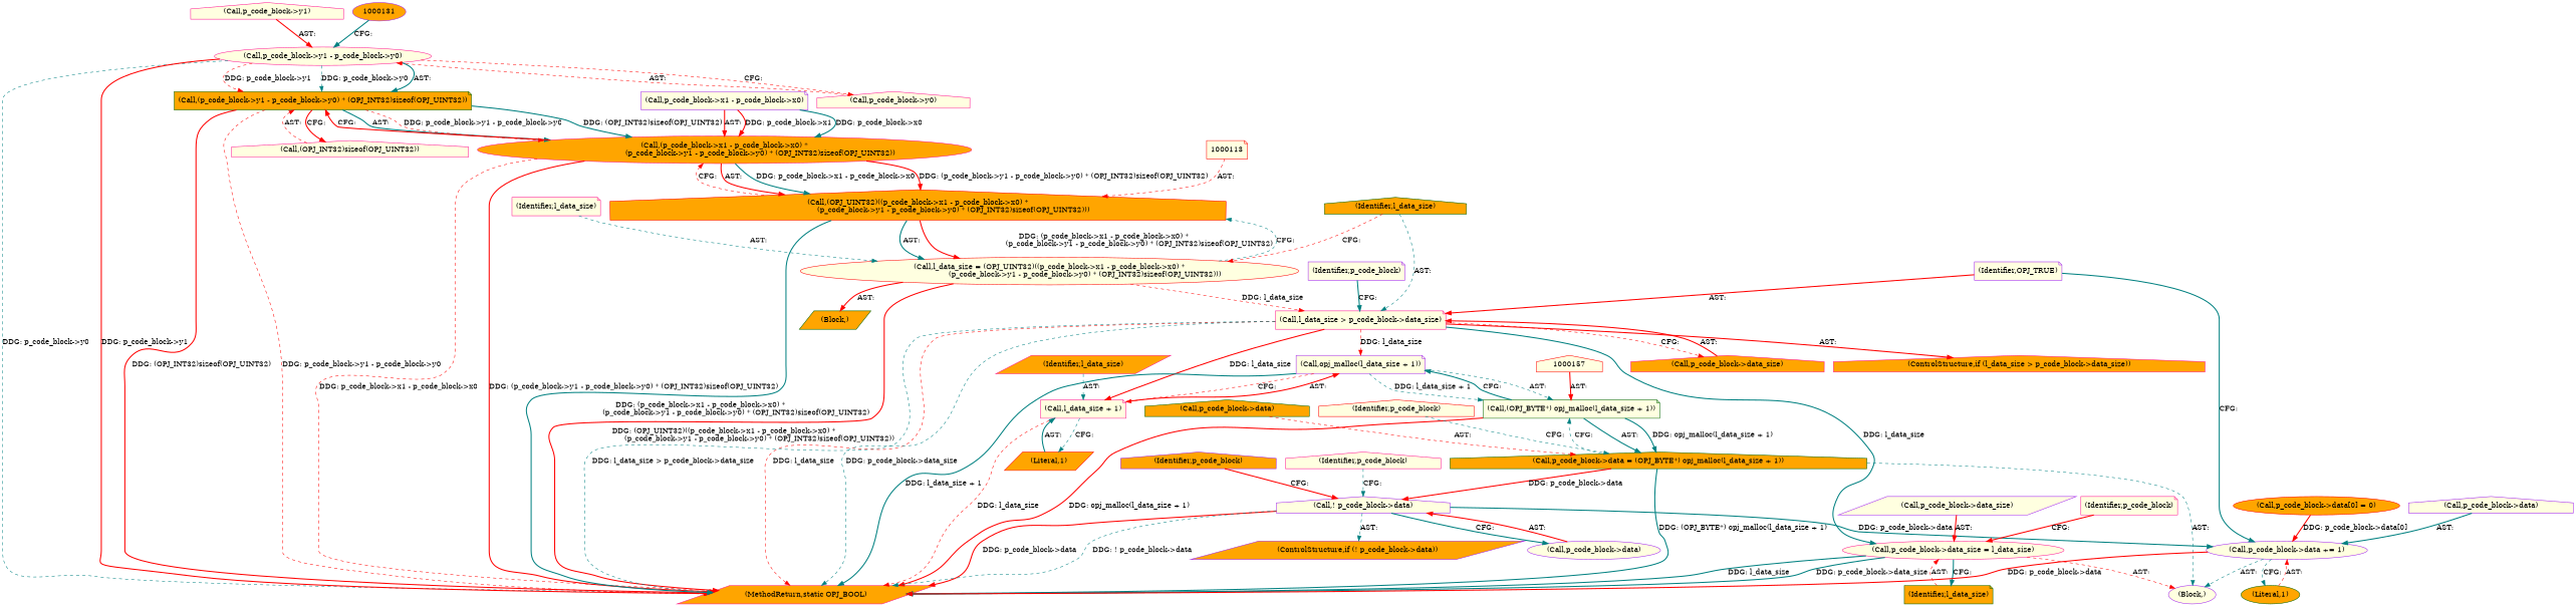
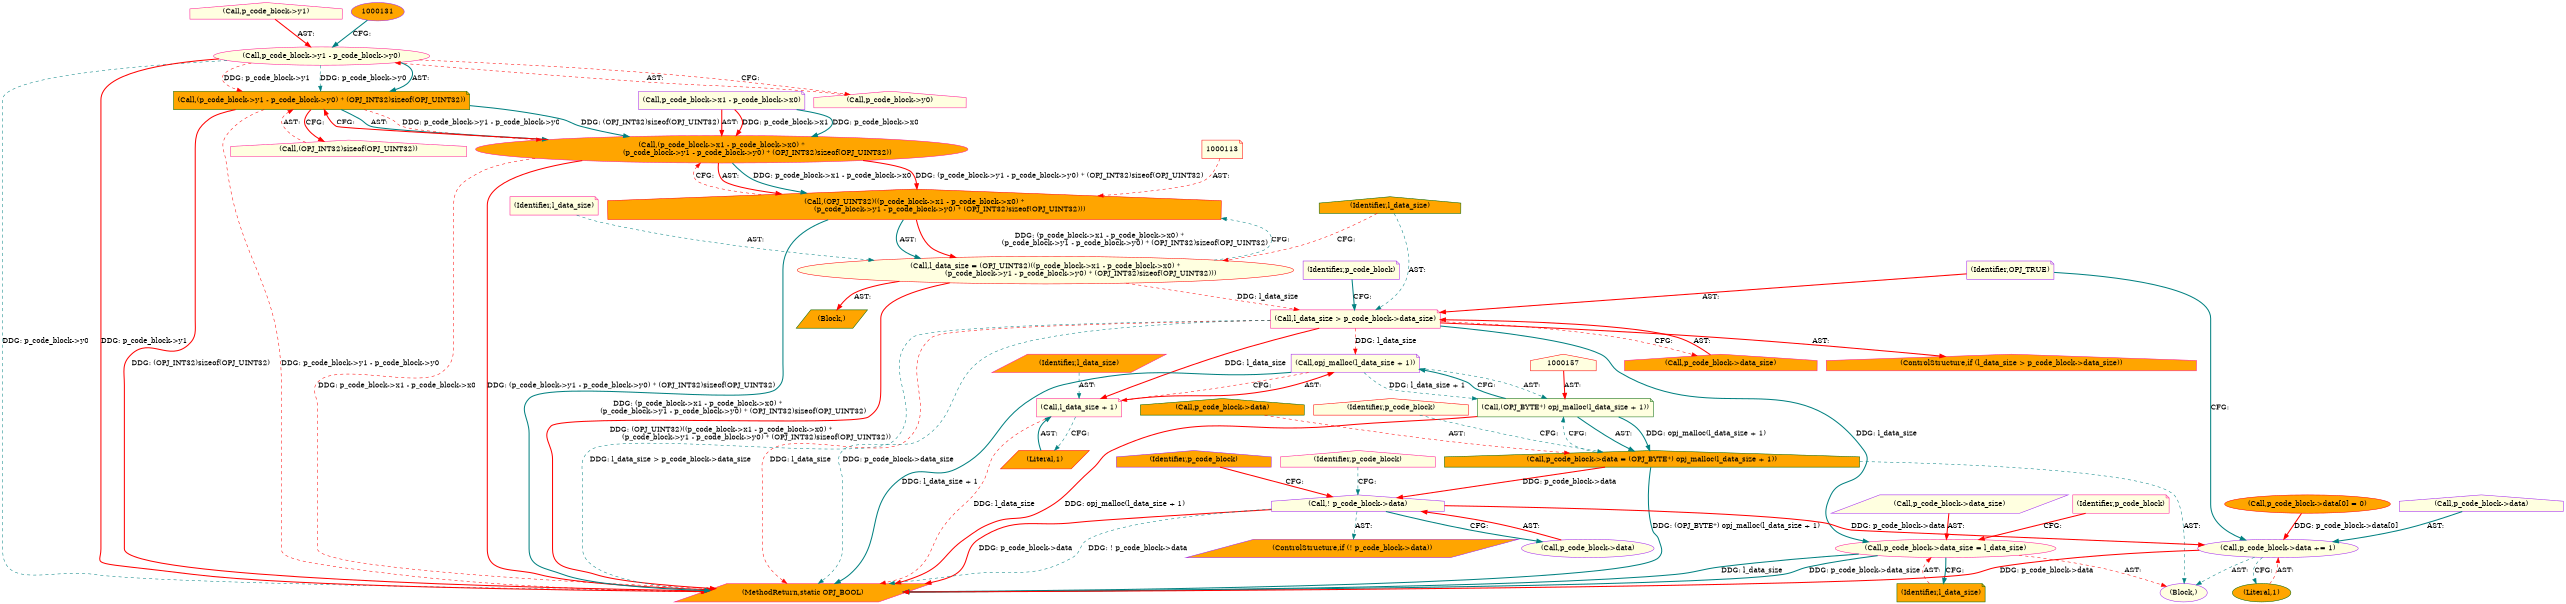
  digraph {
    node [color=deeppink fillcolor=lightyellow shape=house style=filled]
    edge [color=red style=bold]
    n1 [label="(Call,p_code_block->y1 - p_code_block->y0)" shape=ellipse]
    n2 [color=darkgreen fillcolor=orange label="(Call,(p_code_block->y1 - p_code_block->y0) * (OPJ_INT32)sizeof(OPJ_UINT32))" shape=note]
    n3 [label="(Call,p_code_block->y0)"]
    n4 [fillcolor=orange label="(MethodReturn,static OPJ_BOOL)" shape=parallelogram]
    n5 [fillcolor=orange label="(Call,(p_code_block->x1 - p_code_block->x0) *\n                               (p_code_block->y1 - p_code_block->y0) * (OPJ_INT32)sizeof(OPJ_UINT32))" shape=ellipse]
    n6 [label="(Call,(OPJ_INT32)sizeof(OPJ_UINT32))"]
    n7 [color=red fillcolor=orange label="(Call,(OPJ_UINT32)((p_code_block->x1 - p_code_block->x0) *\n                               (p_code_block->y1 - p_code_block->y0) * (OPJ_INT32)sizeof(OPJ_UINT32)))"]
    n8 [color=red label="(Call,l_data_size = (OPJ_UINT32)((p_code_block->x1 - p_code_block->x0) *\n                               (p_code_block->y1 - p_code_block->y0) * (OPJ_INT32)sizeof(OPJ_UINT32)))" shape=ellipse]
    n9 [label="(Call,l_data_size > p_code_block->data_size)" shape=note]
    n10 [color=darkgreen fillcolor=orange label="(Block,)" shape=parallelogram]
    n11 [color=purple label="(Call,opj_malloc(l_data_size + 1))" shape=note]
    n12 [label="(Call,l_data_size + 1)" shape=note]
    n13 [label="(Call,p_code_block->data_size = l_data_size)" shape=ellipse]
    n14 [fillcolor=orange label="(Call,p_code_block->data_size)"]
    n15 [fillcolor=orange label="(ControlStructure,if (l_data_size > p_code_block->data_size))"]
    n16 [color=darkgreen label="(Call,(OPJ_BYTE*) opj_malloc(l_data_size + 1))" shape=note]
    n17 [color=red fillcolor=orange label="(Literal,1)" shape=parallelogram]
    n18 [color=purple label="(Block,)" shape=ellipse]
    n19 [color=darkgreen fillcolor=orange label="(Identifier,l_data_size)" shape=note]
    n20 [color=darkgreen fillcolor=orange label="(Call,p_code_block->data = (OPJ_BYTE*) opj_malloc(l_data_size + 1))"]
    n21 [color=purple label="(Call,! p_code_block->data)"]
    n22 [color=purple label="(Call,p_code_block->data += 1)" shape=ellipse]
    n23 [color=purple fillcolor=orange label="(ControlStructure,if (! p_code_block->data))" shape=parallelogram]
    n24 [color=purple label="(Call,p_code_block->data)" shape=ellipse]
    n25 [color=darkgreen fillcolor=orange label="(Literal,1)" shape=ellipse]
    n26 [color=purple label="(Identifier,OPJ_TRUE)" shape=note]
    n27 [color=purple label="(Call,p_code_block->data_size)" shape=parallelogram]
    n28 [color=purple fillcolor=orange label="(Identifier,p_code_block)"]
    n29 [color=red fillcolor=orange label="(Call,p_code_block->data[0] = 0)" shape=ellipse]
    n30 [label="(Identifier,p_code_block)"]
    n31 [color=darkgreen fillcolor=orange label="(Call,p_code_block->data)"]
    n32 [color=purple label="(Identifier,p_code_block)" shape=note]
    n33 [fillcolor=orange label="(Identifier,l_data_size)" shape=parallelogram]
    n34 [color=red label="(Identifier,p_code_block)"]
    n35 [color=purple label="(Call,p_code_block->x1 - p_code_block->x0)" shape=note]
    n36 [label="(Call,p_code_block->y1)"]
    n37 [color=darkgreen fillcolor=orange label="(Identifier,l_data_size)"]
    n38 [label="(Identifier,p_code_block)" shape=note]
    n39 [label="(Identifier,l_data_size)" shape=note]
    n40 [color=purple label="(Call,p_code_block->data)"]
    1000131 [color=purple fillcolor=orange shape=ellipse]
    1000113 [color=red shape=note]
    1000157 [color=red]
    n1 -> n2 [color=teal label="AST: "]
    n1 -> n2 [label="DDG: p_code_block->y1" style=dashed]
    n1 -> n2 [color=teal label="DDG: p_code_block->y0" style=dashed]
    n1 -> n3 [label="CFG: " style=dashed]
    n1 -> n4 [color=teal label="DDG: p_code_block->y0" style=dashed]
    n1 -> n4 [label="DDG: p_code_block->y1"]
    n2 -> n4 [label="DDG: (OPJ_INT32)sizeof(OPJ_UINT32)"]
    n2 -> n4 [label="DDG: p_code_block->y1 - p_code_block->y0" style=dashed]
    n2 -> n5 [color=teal label="AST: "]
    n2 -> n5 [label="DDG: p_code_block->y1 - p_code_block->y0" style=dashed]
    n2 -> n5 [color=teal label="DDG: (OPJ_INT32)sizeof(OPJ_UINT32)"]
    n2 -> n6 [label="CFG: "]
    n3 -> n1 [label="AST: " style=dashed]
    n5 -> n2 [label="CFG: "]
    n5 -> n4 [label="DDG: p_code_block->x1 - p_code_block->x0" style=dashed]
    n5 -> n4 [label="DDG: (p_code_block->y1 - p_code_block->y0) * (OPJ_INT32)sizeof(OPJ_UINT32)"]
    n5 -> n7 [label="AST: "]
    n5 -> n7 [color=teal label="DDG: p_code_block->x1 - p_code_block->x0"]
    n5 -> n7 [label="DDG: (p_code_block->y1 - p_code_block->y0) * (OPJ_INT32)sizeof(OPJ_UINT32)"]
    n6 -> n2 [label="AST: " style=dashed]
    n7 -> n4 [color=teal label="DDG: (p_code_block->x1 - p_code_block->x0) *\n                               (p_code_block->y1 - p_code_block->y0) * (OPJ_INT32)sizeof(OPJ_UINT32)"]
    n7 -> n5 [label="CFG: " style=dashed]
    n7 -> n8 [color=teal label="AST: "]
    n7 -> n8 [label="DDG: (p_code_block->x1 - p_code_block->x0) *\n                               (p_code_block->y1 - p_code_block->y0) * (OPJ_INT32)sizeof(OPJ_UINT32)"]
    n8 -> n4 [label="DDG: (OPJ_UINT32)((p_code_block->x1 - p_code_block->x0) *\n                               (p_code_block->y1 - p_code_block->y0) * (OPJ_INT32)sizeof(OPJ_UINT32))"]
    n8 -> n7 [color=teal label="CFG: " style=dashed]
    n8 -> n9 [label="DDG: l_data_size" style=dashed]
    n8 -> n10 [label="AST: "]
    n9 -> n4 [color=teal label="DDG: l_data_size > p_code_block->data_size" style=dashed]
    n9 -> n4 [label="DDG: l_data_size" style=dashed]
    n9 -> n4 [color=teal label="DDG: p_code_block->data_size" style=dashed]
    n9 -> n11 [label="DDG: l_data_size" style=dashed]
    n9 -> n12 [label="DDG: l_data_size"]
    n9 -> n13 [color=teal label="DDG: l_data_size"]
    n9 -> n14 [label="CFG: " style=dashed]
    n9 -> n15 [label="AST: "]
    n11 -> n4 [color=teal label="DDG: l_data_size + 1"]
    n11 -> n12 [label="CFG: " style=dashed]
    n11 -> n16 [color=teal label="AST: " style=dashed]
    n11 -> n16 [color=teal label="DDG: l_data_size + 1" style=dashed]
    n12 -> n4 [label="DDG: l_data_size" style=dashed]
    n12 -> n11 [label="AST: "]
    n12 -> n17 [color=teal label="CFG: " style=dashed]
    n13 -> n4 [color=teal label="DDG: l_data_size"]
    n13 -> n4 [color=teal label="DDG: p_code_block->data_size"]
    n13 -> n18 [label="AST: " style=dashed]
    n13 -> n19 [color=teal label="CFG: "]
    n14 -> n9 [label="AST: "]
    n16 -> n4 [label="DDG: opj_malloc(l_data_size + 1)"]
    n16 -> n11 [color=teal label="CFG: "]
    n16 -> n20 [color=teal label="AST: "]
    n16 -> n20 [color=teal label="DDG: opj_malloc(l_data_size + 1)"]
    n17 -> n12 [color=teal label="AST: "]
    n19 -> n13 [label="AST: " style=dashed]
    n20 -> n4 [color=teal label="DDG: (OPJ_BYTE*) opj_malloc(l_data_size + 1)"]
    n20 -> n16 [color=teal label="CFG: " style=dashed]
    n20 -> n18 [color=teal label="AST: " style=dashed]
    n20 -> n21 [label="DDG: p_code_block->data"]
    n21 -> n4 [label="DDG: p_code_block->data"]
    n21 -> n4 [color=teal label="DDG: ! p_code_block->data" style=dashed]
-   n21 -> n22 [color=teal label="DDG: p_code_block->data"]
+   n21 -> n22 [label="DDG: p_code_block->data"]
    n21 -> n23 [color=teal label="AST: " style=dashed]
    n21 -> n24 [color=teal label="CFG: "]
    n22 -> n4 [label="DDG: p_code_block->data"]
    n22 -> n18 [color=teal label="AST: " style=dashed]
    n22 -> n25 [color=teal label="CFG: " style=dashed]
    n24 -> n21 [label="AST: "]
    n25 -> n22 [label="AST: " style=dashed]
    n26 -> n9 [label="AST: "]
    n26 -> n22 [color=teal label="CFG: "]
    n27 -> n13 [label="AST: "]
    n28 -> n21 [label="CFG: "]
    n29 -> n22 [label="DDG: p_code_block->data[0]"]
    n30 -> n21 [color=teal label="CFG: " style=dashed]
    n31 -> n20 [label="AST: " style=dashed]
    n32 -> n9 [color=teal label="CFG: "]
    n33 -> n12 [color=teal label="AST: " style=dashed]
    n34 -> n20 [color=teal label="CFG: " style=dashed]
    n35 -> n5 [label="AST: "]
    n35 -> n5 [label="DDG: p_code_block->x1"]
    n35 -> n5 [color=teal label="DDG: p_code_block->x0"]
    n36 -> n1 [label="AST: "]
    n37 -> n8 [label="CFG: " style=dashed]
    n37 -> n9 [color=teal label="AST: " style=dashed]
    n38 -> n13 [label="CFG: "]
    n39 -> n8 [color=teal label="AST: " style=dashed]
    n40 -> n22 [color=teal label="AST: "]
    1000131 -> n1 [color=teal label="CFG: "]
    1000113 -> n7 [label="AST: " style=dashed]
    1000157 -> n16 [label="AST: "]
  }
